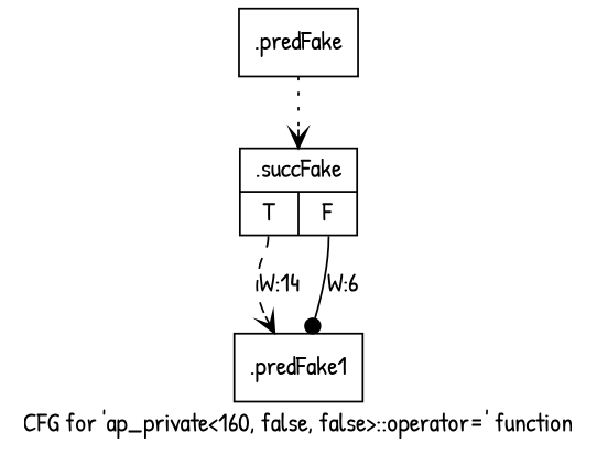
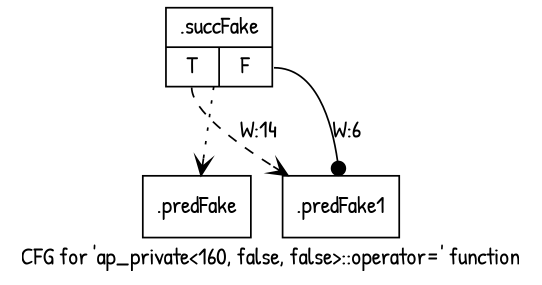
  digraph {
    fontname="Patrick Hand"
    label="CFG for 'ap_private\<160, false, false\>::operator=' function"
    node [fontname="Patrick Hand" shape=record filename="/mnt/xilinx/Vitis_HLS/2021.2/include/etc/ap_private.h"]
    edge [arrowhead=vee filename="/mnt/xilinx/Vitis_HLS/2021.2/include/etc/ap_private.h" fontname="Patrick Hand"]
    n1 [label="{.predFake}" filename=""]
    n2 [label="{.succFake|{<s0>T|<s1>F}}" linenumber=4716]
    n3 [label="{.predFake1}" linenumber=4717]
-   n1 -> n2 [execusionnum=18 style=dotted]
+   n2 -> n1 [execusionnum=18 style=dotted]
    n2 -> n3 [execusionnum=13 label="W:14" style=dashed tailport=s0]
    n2 -> n3 [arrowhead=dot label="W:6" style=solid tailport=s1 filename=""]
  }
